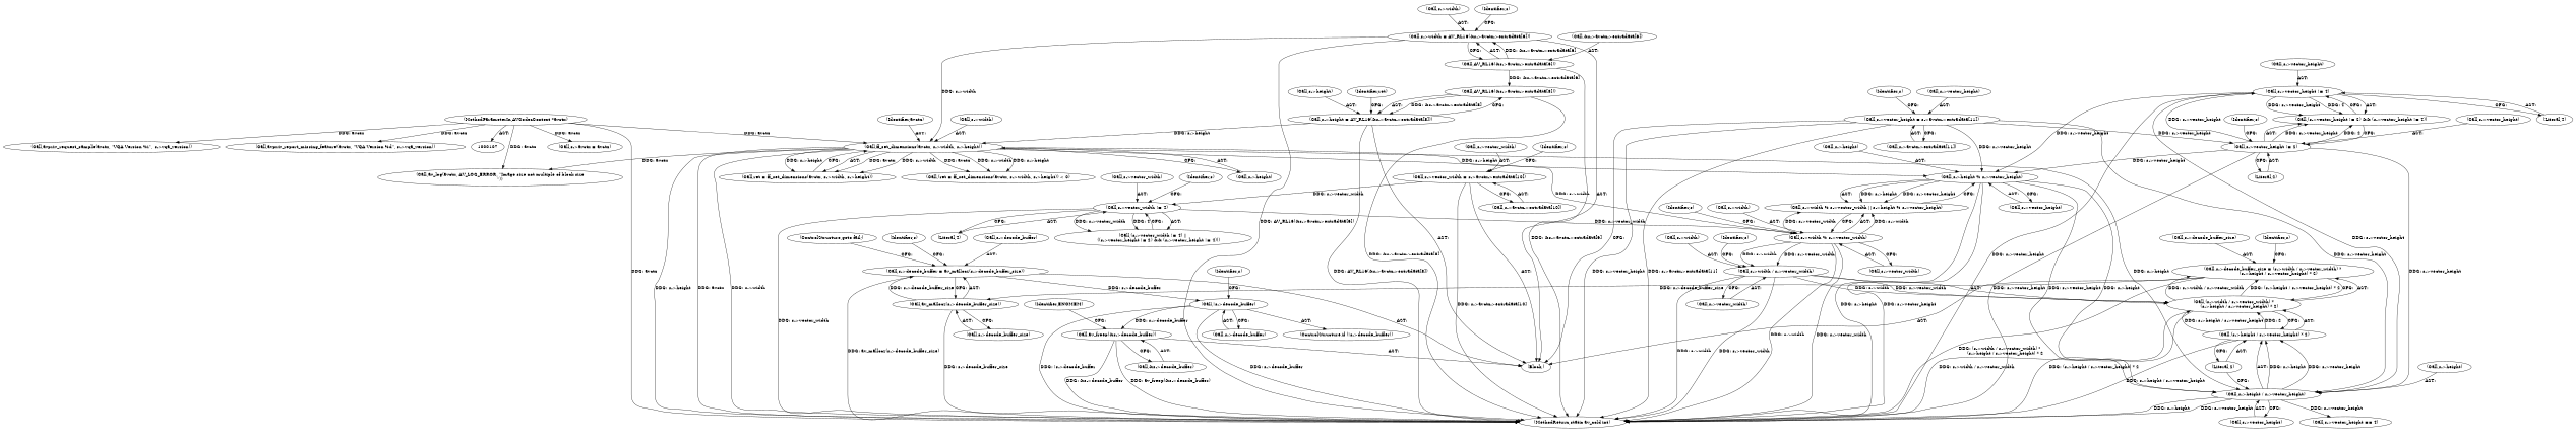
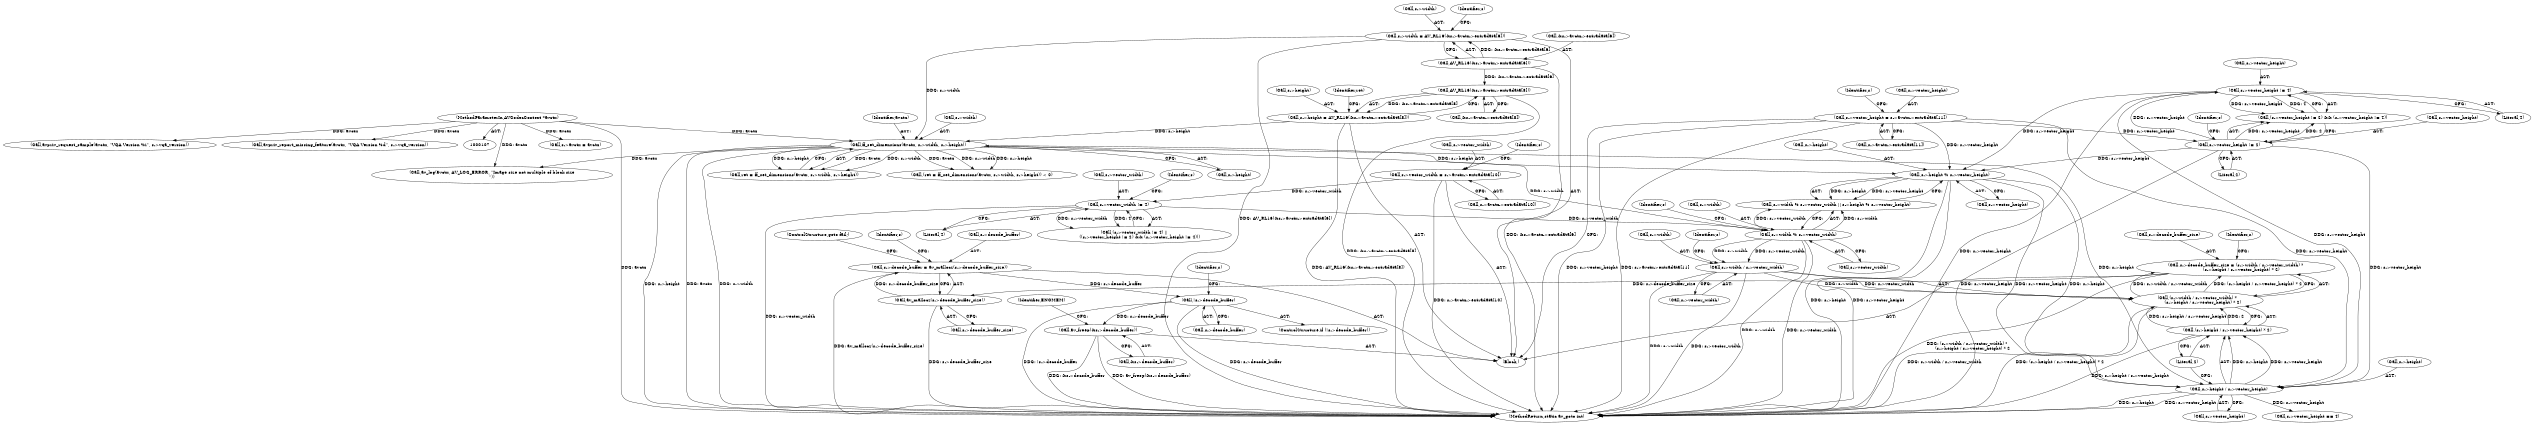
  digraph {
    n1 [label="(Call,s->decode_buffer = av_mallocz(s->decode_buffer_size))"]
    n2 [label="(Call,av_mallocz(s->decode_buffer_size))"]
    n3 [label="(Call,!s->decode_buffer)"]
-   n4 [label="(MethodReturn,static av_cold int)"]
+   n4 [label="(MethodReturn,static av_goto int)"]
    n5 [label="(Block,)"]
    n6 [label="(Call,s->decode_buffer_size)"]
    n7 [label="(Call,av_freep(&s->decode_buffer))"]
    n8 [label="(ControlStructure,if (!s->decode_buffer))"]
    n9 [label="(Call,s->decode_buffer)"]
    n10 [label="(Call,s->decode_buffer_size = (s->width / s->vector_width) *\n        (s->height / s->vector_height) * 2)"]
    n11 [label="(Call,(s->width / s->vector_width) *\n        (s->height / s->vector_height) * 2)"]
    n12 [label="(Call,(s->height / s->vector_height) * 2)"]
    n13 [label="(Literal,2)"]
    n14 [label="(Call,s->width / s->vector_width)"]
    n15 [label="(Call,s->vector_width)"]
    n16 [label="(Call,s->width % s->vector_width)"]
    n17 [label="(Call,s->width % s->vector_width || s->height % s->vector_height)"]
    n18 [label="(Call,s->vector_width)"]
    n19 [label="(Call,s->height % s->vector_height)"]
    n20 [label="(Call,ff_set_dimensions(avctx, s->width, s->height))"]
    n21 [label="(Call,s->height / s->vector_height)"]
    n22 [label="(Call,ret = ff_set_dimensions(avctx, s->width, s->height))"]
    n23 [label="(Call,(ret = ff_set_dimensions(avctx, s->width, s->height)) < 0)"]
    n24 [label="(Call,s->height)"]
    n25 [label="(Call,av_log(avctx, AV_LOG_ERROR, \"Image size not multiple of block size\n\"))"]
    n26 [label="(Call,s->vector_height)"]
    n27 [label="(Call,s->vector_height == 4)"]
    n28 [label="(Call,s->vector_height)"]
    n29 [label="(MethodParameterIn,AVCodecContext *avctx)"]
    n30 [label="(Call,s->avctx = avctx)"]
    n31 [label="(Call,avpriv_request_sample(avctx, \"VQA Version %i\", s->vqa_version))"]
    n32 [label="(Call,avpriv_report_missing_feature(avctx, \"VQA Version %d\", s->vqa_version))"]
    1000107
    n34 [label="(Call,s->width = AV_RL16(&s->avctx->extradata[6]))"]
    n35 [label="(Call,AV_RL16(&s->avctx->extradata[6]))"]
    n36 [label="(Call,AV_RL16(&s->avctx->extradata[8]))"]
    n37 [label="(Call,s->height = AV_RL16(&s->avctx->extradata[8]))"]
+   n38 [label="(Call,&s->avctx->extradata[8])"]
    n39 [label="(Call,&s->avctx->extradata[6])"]
    n40 [label="(Call,s->vector_width != 4)"]
    n41 [label="(Call,(s->vector_width != 4) ||\n        ((s->vector_height != 2) && (s->vector_height != 4)))"]
    n42 [label="(Literal,4)"]
    n43 [label="(Call,s->vector_width = s->avctx->extradata[10])"]
    n44 [label="(Call,s->avctx->extradata[10])"]
    n45 [label="(Call,s->vector_height != 4)"]
    n46 [label="(Literal,4)"]
    n47 [label="(Call,(s->vector_height != 2) && (s->vector_height != 4))"]
    n48 [label="(Call,s->vector_height != 2)"]
    n49 [label="(Literal,2)"]
    n50 [label="(Call,s->vector_height = s->avctx->extradata[11])"]
    n51 [label="(Call,s->avctx->extradata[11])"]
    n52 [label="(Call,&s->decode_buffer)"]
    n53 [label="(Call,s->vector_height)"]
    n54 [label="(Call,s->vector_height)"]
    n55 [label="(ControlStructure,goto fail;)"]
    n56 [label="(Identifier,s)"]
    n57 [label="(Identifier,s)"]
    n58 [label="(Call,s->vector_width)"]
    n59 [label="(Call,s->width)"]
    n60 [label="(Call,s->height)"]
    n61 [label="(Identifier,s)"]
    n62 [label="(Identifier,s)"]
    n63 [label="(Call,s->width)"]
    n64 [label="(Identifier,s)"]
    n65 [label="(Call,s->width)"]
    n66 [label="(Identifier,s)"]
    n67 [label="(Identifier,avctx)"]
    n68 [label="(Identifier,s)"]
    n69 [label="(Identifier,s)"]
    n70 [label="(Call,s->vector_height)"]
    n71 [label="(Identifier,s)"]
    n72 [label="(Call,s->decode_buffer_size)"]
    n73 [label="(Call,s->decode_buffer)"]
    n74 [label="(Identifier,ret)"]
    n75 [label="(Identifier,s)"]
    n76 [label="(Call,s->width)"]
    n77 [label="(Identifier,ENOMEM)"]
    n78 [label="(Call,s->vector_width)"]
    n79 [label="(Call,s->height)"]
    n80 [label="(Call,s->height)"]
    n1 -> n2 [label="CFG: "]
    n1 -> n3 [label="DDG: s->decode_buffer"]
    n1 -> n4 [label="DDG: av_mallocz(s->decode_buffer_size)"]
    n1 -> n5 [label="AST: "]
    n2 -> n1 [label="AST: "]
    n2 -> n1 [label="DDG: s->decode_buffer_size"]
    n2 -> n4 [label="DDG: s->decode_buffer_size"]
    n2 -> n6 [label="CFG: "]
    n3 -> n4 [label="DDG: s->decode_buffer"]
    n3 -> n4 [label="DDG: !s->decode_buffer"]
    n3 -> n7 [label="DDG: s->decode_buffer"]
    n3 -> n8 [label="AST: "]
    n3 -> n9 [label="CFG: "]
    n6 -> n2 [label="AST: "]
    n7 -> n4 [label="DDG: &s->decode_buffer"]
    n7 -> n4 [label="DDG: av_freep(&s->decode_buffer)"]
    n7 -> n5 [label="AST: "]
    n7 -> n52 [label="CFG: "]
    n9 -> n3 [label="AST: "]
    n10 -> n2 [label="DDG: s->decode_buffer_size"]
    n10 -> n4 [label="DDG: (s->width / s->vector_width) *\n        (s->height / s->vector_height) * 2"]
    n10 -> n5 [label="AST: "]
    n10 -> n11 [label="CFG: "]
    n11 -> n4 [label="DDG: s->width / s->vector_width"]
    n11 -> n4 [label="DDG: (s->height / s->vector_height) * 2"]
    n11 -> n10 [label="AST: "]
    n11 -> n10 [label="DDG: s->width / s->vector_width"]
    n11 -> n10 [label="DDG: (s->height / s->vector_height) * 2"]
    n11 -> n12 [label="CFG: "]
    n12 -> n4 [label="DDG: s->height / s->vector_height"]
    n12 -> n11 [label="AST: "]
    n12 -> n11 [label="DDG: s->height / s->vector_height"]
    n12 -> n11 [label="DDG: 2"]
    n12 -> n13 [label="CFG: "]
    n13 -> n12 [label="AST: "]
    n13 -> n21 [label="CFG: "]
    n14 -> n4 [label="DDG: s->width"]
    n14 -> n4 [label="DDG: s->vector_width"]
    n14 -> n11 [label="AST: "]
    n14 -> n11 [label="DDG: s->width"]
    n14 -> n11 [label="DDG: s->vector_width"]
    n14 -> n15 [label="CFG: "]
    n15 -> n14 [label="AST: "]
    n16 -> n4 [label="DDG: s->width"]
    n16 -> n4 [label="DDG: s->vector_width"]
    n16 -> n14 [label="DDG: s->width"]
    n16 -> n14 [label="DDG: s->vector_width"]
    n16 -> n17 [label="AST: "]
    n16 -> n17 [label="DDG: s->width"]
    n16 -> n17 [label="DDG: s->vector_width"]
    n16 -> n18 [label="CFG: "]
    n17 -> n16 [label="CFG: "]
    n17 -> n19 [label="CFG: "]
    n18 -> n16 [label="AST: "]
    n19 -> n4 [label="DDG: s->height"]
    n19 -> n4 [label="DDG: s->vector_height"]
    n19 -> n17 [label="AST: "]
    n19 -> n17 [label="DDG: s->height"]
    n19 -> n17 [label="DDG: s->vector_height"]
    n19 -> n21 [label="DDG: s->height"]
    n19 -> n21 [label="DDG: s->vector_height"]
    n19 -> n28 [label="CFG: "]
    n20 -> n4 [label="DDG: s->height"]
    n20 -> n4 [label="DDG: avctx"]
    n20 -> n4 [label="DDG: s->width"]
    n20 -> n16 [label="DDG: s->width"]
    n20 -> n19 [label="DDG: s->height"]
    n20 -> n21 [label="DDG: s->height"]
    n20 -> n22 [label="AST: "]
    n20 -> n22 [label="DDG: avctx"]
    n20 -> n22 [label="DDG: s->width"]
    n20 -> n22 [label="DDG: s->height"]
    n20 -> n23 [label="DDG: avctx"]
    n20 -> n23 [label="DDG: s->width"]
    n20 -> n23 [label="DDG: s->height"]
    n20 -> n24 [label="CFG: "]
    n20 -> n25 [label="DDG: avctx"]
    n21 -> n4 [label="DDG: s->height"]
    n21 -> n4 [label="DDG: s->vector_height"]
    n21 -> n12 [label="AST: "]
    n21 -> n12 [label="DDG: s->height"]
    n21 -> n12 [label="DDG: s->vector_height"]
    n21 -> n26 [label="CFG: "]
    n21 -> n27 [label="DDG: s->vector_height"]
    n22 -> n20 [label="CFG: "]
    n24 -> n20 [label="AST: "]
    n26 -> n21 [label="AST: "]
    n28 -> n19 [label="AST: "]
    n29 -> n4 [label="DDG: avctx"]
    n29 -> n20 [label="DDG: avctx"]
    n29 -> n25 [label="DDG: avctx"]
    n29 -> n30 [label="DDG: avctx"]
    n29 -> n31 [label="DDG: avctx"]
    n29 -> n32 [label="DDG: avctx"]
    n29 -> 1000107 [label="AST: "]
    n34 -> n4 [label="DDG: AV_RL16(&s->avctx->extradata[6])"]
    n34 -> n5 [label="AST: "]
    n34 -> n20 [label="DDG: s->width"]
    n34 -> n35 [label="CFG: "]
    n35 -> n4 [label="DDG: &s->avctx->extradata[6]"]
    n35 -> n34 [label="AST: "]
    n35 -> n34 [label="DDG: &s->avctx->extradata[6]"]
    n35 -> n36 [label="DDG: &s->avctx->extradata[6]"]
    n36 -> n4 [label="DDG: &s->avctx->extradata[8]"]
    n36 -> n37 [label="AST: "]
    n36 -> n37 [label="DDG: &s->avctx->extradata[8]"]
+   n36 -> n38 [label="CFG: "]
    n37 -> n4 [label="DDG: AV_RL16(&s->avctx->extradata[8])"]
    n37 -> n5 [label="AST: "]
    n37 -> n20 [label="DDG: s->height"]
    n37 -> n36 [label="CFG: "]
+   n38 -> n36 [label="AST: "]
    n39 -> n35 [label="AST: "]
    n40 -> n4 [label="DDG: s->vector_width"]
    n40 -> n16 [label="DDG: s->vector_width"]
    n40 -> n41 [label="AST: "]
    n40 -> n41 [label="DDG: s->vector_width"]
    n40 -> n41 [label="DDG: 4"]
    n40 -> n42 [label="CFG: "]
    n41 -> n40 [label="CFG: "]
    n42 -> n40 [label="AST: "]
    n43 -> n4 [label="DDG: s->avctx->extradata[10]"]
    n43 -> n5 [label="AST: "]
    n43 -> n40 [label="DDG: s->vector_width"]
    n43 -> n44 [label="CFG: "]
    n44 -> n43 [label="AST: "]
    n45 -> n4 [label="DDG: s->vector_height"]
    n45 -> n19 [label="DDG: s->vector_height"]
    n45 -> n21 [label="DDG: s->vector_height"]
    n45 -> n46 [label="CFG: "]
    n45 -> n47 [label="AST: "]
    n45 -> n47 [label="DDG: s->vector_height"]
    n45 -> n47 [label="DDG: 4"]
    n46 -> n45 [label="AST: "]
    n47 -> n45 [label="CFG: "]
    n47 -> n48 [label="CFG: "]
    n48 -> n4 [label="DDG: s->vector_height"]
    n48 -> n19 [label="DDG: s->vector_height"]
    n48 -> n21 [label="DDG: s->vector_height"]
    n48 -> n45 [label="DDG: s->vector_height"]
    n48 -> n47 [label="AST: "]
    n48 -> n47 [label="DDG: s->vector_height"]
    n48 -> n47 [label="DDG: 2"]
    n48 -> n49 [label="CFG: "]
    n49 -> n48 [label="AST: "]
    n50 -> n4 [label="DDG: s->avctx->extradata[11]"]
    n50 -> n4 [label="DDG: s->vector_height"]
    n50 -> n5 [label="CFG: "]
    n50 -> n19 [label="DDG: s->vector_height"]
    n50 -> n21 [label="DDG: s->vector_height"]
    n50 -> n48 [label="DDG: s->vector_height"]
    n50 -> n51 [label="CFG: "]
    n51 -> n50 [label="AST: "]
    n52 -> n7 [label="AST: "]
    n53 -> n48 [label="AST: "]
    n54 -> n45 [label="AST: "]
    n55 -> n1 [label="CFG: "]
    n56 -> n48 [label="CFG: "]
    n57 -> n14 [label="CFG: "]
    n58 -> n40 [label="AST: "]
    n59 -> n20 [label="AST: "]
    n60 -> n37 [label="AST: "]
    n61 -> n3 [label="CFG: "]
    n62 -> n1 [label="CFG: "]
    n63 -> n14 [label="AST: "]
    n64 -> n50 [label="CFG: "]
    n65 -> n34 [label="AST: "]
    n66 -> n43 [label="CFG: "]
    n67 -> n20 [label="AST: "]
    n68 -> n10 [label="CFG: "]
    n69 -> n34 [label="CFG: "]
    n70 -> n50 [label="AST: "]
    n71 -> n16 [label="CFG: "]
    n72 -> n10 [label="AST: "]
    n73 -> n1 [label="AST: "]
    n74 -> n37 [label="CFG: "]
    n75 -> n40 [label="CFG: "]
    n76 -> n16 [label="AST: "]
    n77 -> n7 [label="CFG: "]
    n78 -> n43 [label="AST: "]
    n79 -> n21 [label="AST: "]
    n80 -> n19 [label="AST: "]
  }
